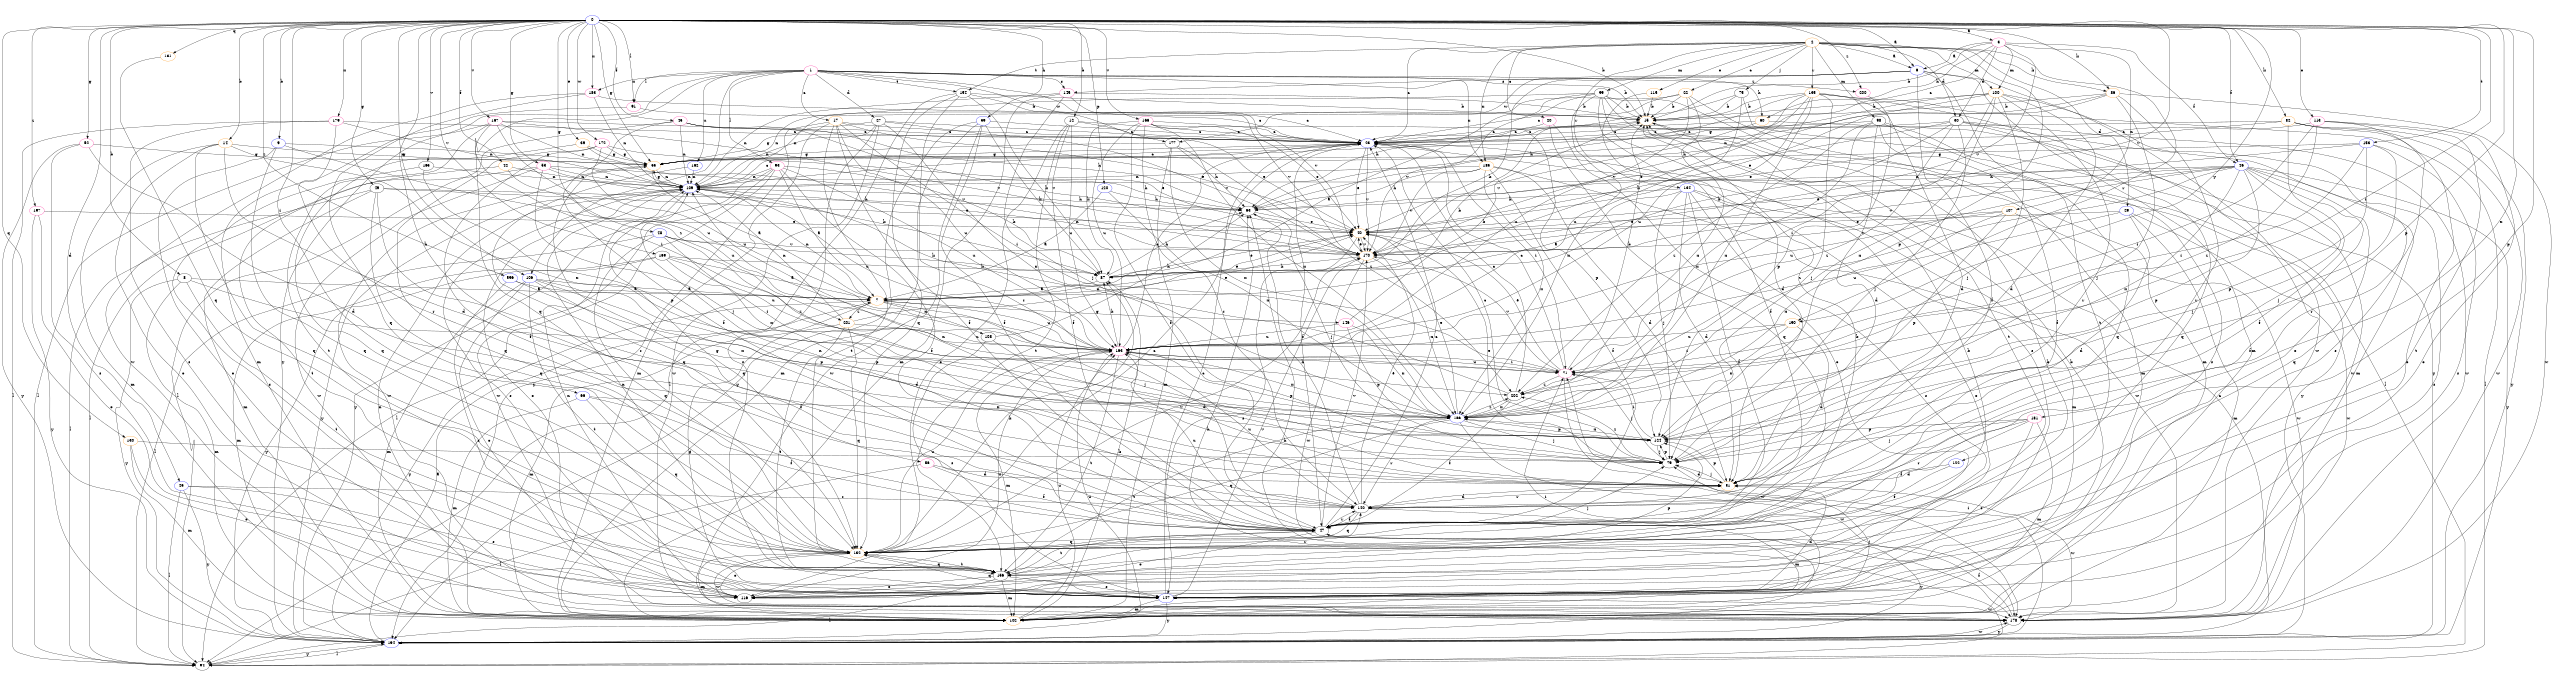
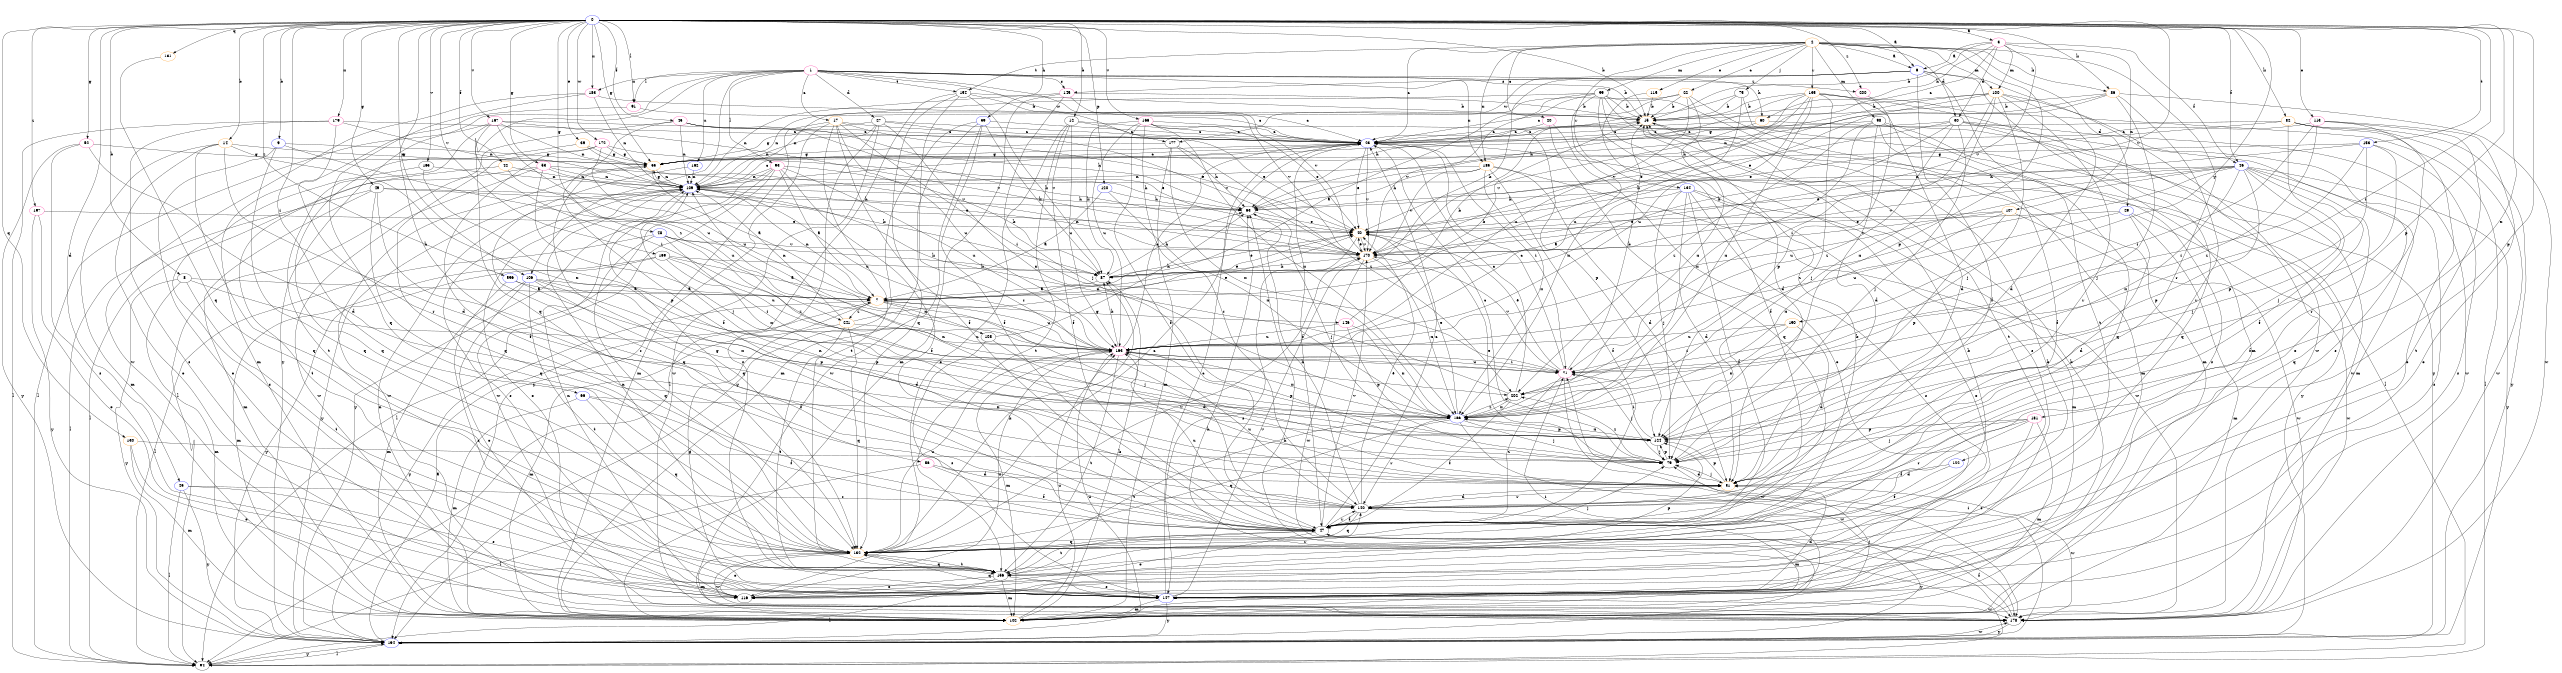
  strict digraph {
    node [color=darkorange]
    0 [color=blue]
    3 [color=deeppink]
    6 [color=blue]
    8 [color=black]
    9 [color=blue]
    12 [color=black]
    14
    15
    25 [color=blue]
    39
    42
    45 [color=deeppink]
    46 [color=blue]
    48 [color=blue]
    49 [color=black]
    52 [color=deeppink]
    53 [color=deeppink]
    55
    56 [color=deeppink]
    59 [color=blue]
    66 [color=blue]
    71 [color=deeppink]
    82
    86
    91 [color=deeppink]
    106 [color=blue]
    113 [color=deeppink]
    120 [color=blue]
    122 [color=blue]
    124 [color=black]
    130
    131
    153 [color=blue]
    165 [color=black]
    166 [color=deeppink]
    167 [color=deeppink]
    169 [color=black]
    170
    172 [color=deeppink]
    179 [color=deeppink]
    181 [color=deeppink]
    183 [color=deeppink]
    190
    n44 [color=blue label=596]
    197 [color=deeppink]
    200 [color=deeppink]
    60
    23 [color=blue]
    30 [color=black]
    100
    107
    145 [color=deeppink]
    177 [color=black]
    47 [color=black]
    87 [color=black]
    102
    156 [color=black]
    178 [color=black]
    194 [color=blue]
    7
    186 [color=blue]
    132
-   201
+   201 [label=241]
    116 [color=black]
    40
    163 [color=deeppink]
    31
    140 [color=black]
    147 [color=blue]
    94 [color=black]
    109 [color=blue]
    63 [color=black]
    79 [color=black]
    202 [color=black]
    1 [color=deeppink]
    17
    27 [color=black]
    93 [color=deeppink]
    154 [color=black]
    162 [color=blue]
    185
    2
    20 [color=deeppink]
    22
    29 [color=blue]
    75 [color=black]
    98 [color=black]
    99 [color=black]
    115
    134 [color=blue]
    135
    108 [color=black]
    146 [color=deeppink]
    0 -> 3 [label=a]
    0 -> 6 [label=a]
    0 -> 8 [label=b]
    0 -> 9 [label=b]
    0 -> 12 [label=b]
    0 -> 14 [label=b]
    0 -> 15 [label=b]
    0 -> 25 [label=d]
    0 -> 39 [label=e]
    0 -> 42 [label=f]
    0 -> 45 [label=f]
    0 -> 46 [label=f]
    0 -> 48 [label=g]
    0 -> 49 [label=g]
    0 -> 52 [label=g]
    0 -> 53 [label=g]
    0 -> 55 [label=g]
    0 -> 56 [label=h]
    0 -> 59 [label=h]
    0 -> 66 [label=i]
    0 -> 71 [label=i]
    0 -> 82 [label=k]
    0 -> 86 [label=k]
    0 -> 91 [label=l]
    0 -> 106 [label=n]
    0 -> 113 [label=o]
    0 -> 120 [label=p]
    0 -> 122 [label=p]
    0 -> 124 [label=p]
    0 -> 130 [label=q]
    0 -> 131 [label=q]
    0 -> 153 [label=t]
    0 -> 165 [label=v]
    0 -> 166 [label=v]
    0 -> 167 [label=v]
    0 -> 169 [label=v]
    0 -> 170 [label=v]
    0 -> 172 [label=w]
    0 -> 179 [label=x]
    0 -> 181 [label=x]
    0 -> 183 [label=x]
    0 -> 190 [label=y]
    0 -> n44 [label=z]
    0 -> 197 [label=z]
    0 -> 200 [label=z]
    3 -> 6 [label=a]
    3 -> 15 [label=b]
    3 -> 46 [label=f]
    3 -> 170 [label=v]
    3 -> 60 [label=h]
    3 -> 23 [label=c]
    3 -> 30 [label=d]
    3 -> 100 [label=m]
    3 -> 107 [label=n]
    6 -> 145 [label=s]
    6 -> 177 [label=w]
    6 -> 47 [label=f]
    6 -> 87 [label=k]
    6 -> 102 [label=m]
    6 -> 156 [label=t]
    6 -> 178 [label=w]
    8 -> 102 [label=m]
    8 -> 156 [label=t]
    8 -> 194 [label=y]
    8 -> 7 [label=a]
    8 -> 186 [label=x]
    9 -> 55 [label=g]
    9 -> 132 [label=q]
    9 -> 201 [label=z]
    9 -> 116 [label=o]
    12 -> 23 [label=c]
    12 -> 47 [label=f]
    12 -> 156 [label=t]
    12 -> 116 [label=o]
    12 -> 40 [label=e]
    12 -> 163 [label=u]
    14 -> 55 [label=g]
    14 -> 102 [label=m]
    14 -> 186 [label=x]
    14 -> 132 [label=q]
    14 -> 116 [label=o]
    14 -> 31 [label=d]
    15 -> 23 [label=c]
    15 -> 102 [label=m]
    25 -> 194 [label=y]
    25 -> 140 [label=r]
    25 -> 147 [label=s]
    25 -> 94 [label=l]
    39 -> 55 [label=g]
    39 -> 170 [label=v]
    39 -> 132 [label=q]
    42 -> 156 [label=t]
    42 -> 163 [label=u]
    42 -> 109 [label=n]
    45 -> 170 [label=v]
    45 -> 23 [label=c]
    45 -> 47 [label=f]
    45 -> 94 [label=l]
    45 -> 109 [label=n]
    45 -> 63 [label=h]
    46 -> 124 [label=p]
    46 -> 170 [label=v]
    46 -> 47 [label=f]
    46 -> 194 [label=y]
    46 -> 186 [label=x]
    46 -> 132 [label=q]
    46 -> 40 [label=e]
    46 -> 163 [label=u]
    46 -> 147 [label=s]
    46 -> 109 [label=n]
    46 -> 79 [label=j]
    46 -> 202 [label=z]
    48 -> 170 [label=v]
    48 -> 87 [label=k]
    48 -> 186 [label=x]
    48 -> 132 [label=q]
    48 -> 94 [label=l]
    48 -> 202 [label=z]
    49 -> 102 [label=m]
    49 -> 132 [label=q]
    49 -> 40 [label=e]
    49 -> 140 [label=r]
    49 -> 94 [label=l]
    49 -> 63 [label=h]
    52 -> 55 [label=g]
    52 -> 194 [label=y]
    52 -> 31 [label=d]
    52 -> 147 [label=s]
    53 -> 87 [label=k]
    53 -> 178 [label=w]
    53 -> 94 [label=l]
    53 -> 109 [label=n]
    53 -> 63 [label=h]
    53 -> 79 [label=j]
    55 -> 23 [label=c]
    55 -> 178 [label=w]
    55 -> 7 [label=a]
    55 -> 109 [label=n]
    56 -> 47 [label=f]
    56 -> 31 [label=d]
    56 -> 94 [label=l]
    59 -> 23 [label=c]
    59 -> 47 [label=f]
    59 -> 87 [label=k]
    59 -> 102 [label=m]
    59 -> 178 [label=w]
    59 -> 194 [label=y]
    66 -> 47 [label=f]
    66 -> 102 [label=m]
    66 -> 186 [label=x]
    66 -> 132 [label=q]
    71 -> 15 [label=b]
    71 -> 170 [label=v]
    71 -> 23 [label=c]
    71 -> 178 [label=w]
    71 -> 40 [label=e]
    71 -> 163 [label=u]
    71 -> 79 [label=j]
-   71 -> 202 [label=z]
+   71 -> 47 [label=z]
    82 -> 23 [label=c]
    82 -> 47 [label=f]
    82 -> 178 [label=w]
    82 -> 194 [label=y]
    82 -> 116 [label=o]
    82 -> 40 [label=e]
    86 -> 15 [label=b]
    86 -> 178 [label=w]
    86 -> 40 [label=e]
    86 -> 140 [label=r]
    86 -> 109 [label=n]
    86 -> 79 [label=j]
    91 -> 23 [label=c]
    91 -> 102 [label=m]
    106 -> 124 [label=p]
    106 -> 47 [label=f]
    106 -> 102 [label=m]
    106 -> 156 [label=t]
    106 -> 7 [label=a]
    106 -> 116 [label=o]
    106 -> 31 [label=d]
    113 -> 71 [label=i]
    113 -> 23 [label=c]
    113 -> 156 [label=t]
    113 -> 116 [label=o]
    113 -> 140 [label=r]
    113 -> 202 [label=z]
    120 -> 7 [label=a]
    120 -> 186 [label=x]
    120 -> 63 [label=h]
    122 -> 47 [label=f]
    122 -> 31 [label=d]
    124 -> 71 [label=i]
    124 -> 186 [label=x]
    124 -> 79 [label=j]
    130 -> 102 [label=m]
    130 -> 116 [label=o]
    130 -> 79 [label=j]
    131 -> 132 [label=q]
    153 -> 55 [label=g]
    153 -> 71 [label=i]
    153 -> 124 [label=p]
    153 -> 147 [label=s]
    153 -> 63 [label=h]
    153 -> 79 [label=j]
    165 -> 124 [label=p]
    165 -> 147 [label=s]
    165 -> 109 [label=n]
    166 -> 124 [label=p]
    166 -> 23 [label=c]
    166 -> 47 [label=f]
    166 -> 87 [label=k]
    166 -> 186 [label=x]
    166 -> 40 [label=e]
    166 -> 163 [label=u]
    166 -> 140 [label=r]
    167 -> 71 [label=i]
    167 -> 170 [label=v]
    167 -> 23 [label=c]
    167 -> 156 [label=t]
    167 -> 163 [label=u]
    167 -> 94 [label=l]
    167 -> 109 [label=n]
    169 -> 71 [label=i]
    169 -> 87 [label=k]
    169 -> 102 [label=m]
    169 -> 194 [label=y]
    169 -> 7 [label=a]
    169 -> 163 [label=u]
    170 -> 87 [label=k]
    170 -> 178 [label=w]
    170 -> 186 [label=x]
    170 -> 40 [label=e]
    170 -> 109 [label=n]
    172 -> 55 [label=g]
    172 -> 47 [label=f]
    172 -> 132 [label=q]
    172 -> 40 [label=e]
    172 -> 163 [label=u]
    179 -> 23 [label=c]
    179 -> 140 [label=r]
    179 -> 147 [label=s]
    179 -> 94 [label=l]
    179 -> 109 [label=n]
    181 -> 124 [label=p]
    181 -> 47 [label=f]
    181 -> 102 [label=m]
    181 -> 140 [label=r]
    181 -> 147 [label=s]
    181 -> 79 [label=j]
    183 -> 15 [label=b]
    183 -> 178 [label=w]
    183 -> 132 [label=q]
    183 -> 109 [label=n]
    190 -> 71 [label=i]
    190 -> 186 [label=x]
    190 -> 163 [label=u]
    190 -> 31 [label=d]
    n44 -> 124 [label=p]
    n44 -> 7 [label=a]
    n44 -> 147 [label=s]
    197 -> 194 [label=y]
    197 -> 116 [label=o]
    197 -> 40 [label=e]
    200 -> 124 [label=p]
    60 -> 170 [label=v]
    60 -> 23 [label=c]
    60 -> 178 [label=w]
    23 -> 55 [label=g]
    23 -> 71 [label=i]
    23 -> 170 [label=v]
    23 -> 47 [label=f]
    23 -> 194 [label=y]
    23 -> 40 [label=e]
    30 -> 23 [label=c]
    30 -> 87 [label=k]
    30 -> 102 [label=m]
    30 -> 178 [label=w]
    30 -> 132 [label=q]
    30 -> 40 [label=e]
    30 -> 79 [label=j]
    30 -> 202 [label=z]
    100 -> 15 [label=b]
    100 -> 55 [label=g]
    100 -> 71 [label=i]
    100 -> 186 [label=x]
    100 -> 31 [label=d]
    100 -> 140 [label=r]
    100 -> 147 [label=s]
    100 -> 63 [label=h]
    100 -> 79 [label=j]
    107 -> 124 [label=p]
    107 -> 170 [label=v]
    107 -> 178 [label=w]
    107 -> 186 [label=x]
    107 -> 40 [label=e]
    145 -> 15 [label=b]
    145 -> 23 [label=c]
    145 -> 102 [label=m]
    145 -> 109 [label=n]
    145 -> 79 [label=j]
    177 -> 55 [label=g]
    177 -> 102 [label=m]
    177 -> 186 [label=x]
    177 -> 63 [label=h]
    177 -> 202 [label=z]
    47 -> 55 [label=g]
    47 -> 170 [label=v]
    47 -> 23 [label=c]
    47 -> 156 [label=t]
    47 -> 194 [label=y]
    47 -> 132 [label=q]
    47 -> 116 [label=o]
    47 -> 163 [label=u]
    47 -> 140 [label=r]
    87 -> 7 [label=a]
    87 -> 40 [label=e]
    87 -> 63 [label=h]
    102 -> 71 [label=i]
    102 -> 87 [label=k]
    102 -> 163 [label=u]
    102 -> 109 [label=n]
    102 -> 79 [label=j]
    156 -> 15 [label=b]
    156 -> 124 [label=p]
    156 -> 102 [label=m]
    156 -> 132 [label=q]
    156 -> 116 [label=o]
    156 -> 140 [label=r]
    156 -> 147 [label=s]
    156 -> 94 [label=l]
    156 -> 109 [label=n]
    178 -> 47 [label=f]
    178 -> 194 [label=y]
    194 -> 71 [label=i]
-   194 -> 23 [label=c]
    194 -> 178 [label=w]
    194 -> 7 [label=a]
    194 -> 163 [label=u]
    194 -> 94 [label=l]
    194 -> 63 [label=h]
    7 -> 15 [label=b]
    7 -> 194 [label=y]
    7 -> 201 [label=z]
    7 -> 40 [label=e]
    7 -> 163 [label=u]
    7 -> 147 [label=s]
    7 -> 109 [label=n]
    7 -> 79 [label=j]
    7 -> 108 [label=n]
    7 -> 146 [label=g]
    186 -> 124 [label=p]
    186 -> 156 [label=t]
    186 -> 178 [label=w]
    186 -> 132 [label=q]
    186 -> 40 [label=e]
    186 -> 140 [label=r]
    186 -> 79 [label=j]
    186 -> 202 [label=z]
    132 -> 15 [label=b]
    132 -> 170 [label=v]
    132 -> 23 [label=c]
    132 -> 87 [label=k]
    132 -> 102 [label=m]
    132 -> 156 [label=t]
    132 -> 178 [label=w]
    132 -> 116 [label=o]
    132 -> 163 [label=u]
    132 -> 79 [label=j]
    201 -> 102 [label=m]
    201 -> 156 [label=t]
    201 -> 132 [label=q]
    201 -> 40 [label=e]
    201 -> 163 [label=u]
    201 -> 109 [label=n]
    116 -> 15 [label=b]
    116 -> 163 [label=u]
    116 -> 109 [label=n]
    40 -> 170 [label=v]
    40 -> 147 [label=s]
    163 -> 71 [label=i]
    163 -> 124 [label=p]
    163 -> 23 [label=c]
    163 -> 87 [label=k]
    163 -> 102 [label=m]
    163 -> 156 [label=t]
    163 -> 186 [label=x]
    31 -> 124 [label=p]
    31 -> 178 [label=w]
    31 -> 140 [label=r]
    31 -> 109 [label=n]
    31 -> 79 [label=j]
    140 -> 47 [label=f]
    140 -> 102 [label=m]
    140 -> 132 [label=q]
    140 -> 40 [label=e]
    140 -> 163 [label=u]
    140 -> 31 [label=d]
    140 -> 109 [label=n]
    140 -> 63 [label=h]
    147 -> 15 [label=b]
    147 -> 170 [label=v]
    147 -> 23 [label=c]
    147 -> 102 [label=m]
    147 -> 178 [label=w]
    147 -> 194 [label=y]
    147 -> 132 [label=q]
    147 -> 31 [label=d]
    94 -> 194 [label=y]
    94 -> 63 [label=h]
    109 -> 55 [label=g]
    109 -> 23 [label=c]
    109 -> 194 [label=y]
    109 -> 132 [label=q]
    109 -> 116 [label=o]
    109 -> 163 [label=u]
    109 -> 147 [label=s]
    109 -> 63 [label=h]
    63 -> 40 [label=e]
    63 -> 79 [label=j]
    79 -> 124 [label=p]
    79 -> 23 [label=c]
    79 -> 40 [label=e]
    79 -> 31 [label=d]
    79 -> 202 [label=z]
    202 -> 23 [label=c]
    202 -> 47 [label=f]
    202 -> 186 [label=x]
    202 -> 109 [label=n]
    1 -> 15 [label=b]
    1 -> 91 [label=l]
    1 -> 106 [label=n]
    1 -> 170 [label=v]
    1 -> 183 [label=x]
    1 -> 200 [label=z]
    1 -> 60 [label=h]
    1 -> 145 [label=s]
    1 -> 177 [label=w]
    1 -> 194 [label=y]
    1 -> 132 [label=q]
    1 -> 17 [label=c]
    1 -> 27 [label=d]
    1 -> 93 [label=l]
    1 -> 154 [label=t]
    1 -> 162 [label=u]
    1 -> 185 [label=x]
    17 -> 71 [label=i]
    17 -> 23 [label=c]
    17 -> 47 [label=f]
    17 -> 102 [label=m]
    17 -> 156 [label=t]
    17 -> 194 [label=y]
    17 -> 40 [label=e]
    17 -> 163 [label=u]
    27 -> 55 [label=g]
    27 -> 170 [label=v]
    27 -> 23 [label=c]
    27 -> 178 [label=w]
    27 -> 186 [label=x]
    27 -> 147 [label=s]
    27 -> 109 [label=n]
    93 -> 47 [label=f]
    93 -> 87 [label=k]
    93 -> 178 [label=w]
    93 -> 194 [label=y]
    93 -> 7 [label=a]
    93 -> 163 [label=u]
    93 -> 94 [label=l]
    93 -> 109 [label=n]
    154 -> 15 [label=b]
    154 -> 170 [label=v]
    154 -> 87 [label=k]
    154 -> 132 [label=q]
    154 -> 140 [label=r]
    154 -> 94 [label=l]
    162 -> 132 [label=q]
    162 -> 109 [label=n]
    185 -> 170 [label=v]
    185 -> 47 [label=f]
    185 -> 178 [label=w]
    185 -> 186 [label=x]
    185 -> 31 [label=d]
    185 -> 109 [label=n]
    185 -> 63 [label=h]
    2 -> 6 [label=a]
    2 -> 86 [label=k]
    2 -> 124 [label=p]
    2 -> 23 [label=c]
    2 -> 30 [label=d]
    2 -> 100 [label=m]
-   2 -> 190 [label=r]
+   2 -> 140 [label=r]
    2 -> 154 [label=t]
    2 -> 185 [label=x]
    2 -> 20 [label=c]
    2 -> 22 [label=c]
    2 -> 29 [label=d]
    2 -> 75 [label=j]
    2 -> 98 [label=m]
    2 -> 99 [label=m]
    2 -> 115 [label=o]
    2 -> 134 [label=r]
    2 -> 135 [label=r]
    20 -> 23 [label=c]
    20 -> 132 [label=q]
    20 -> 116 [label=o]
    22 -> 15 [label=b]
    22 -> 23 [label=c]
    22 -> 102 [label=m]
    22 -> 186 [label=x]
    22 -> 163 [label=u]
    22 -> 109 [label=n]
    29 -> 102 [label=m]
    29 -> 178 [label=w]
    29 -> 40 [label=e]
    29 -> 163 [label=u]
    29 -> 31 [label=d]
    75 -> 15 [label=b]
    75 -> 194 [label=y]
    75 -> 163 [label=u]
    75 -> 63 [label=h]
    98 -> 23 [label=c]
    98 -> 47 [label=f]
    98 -> 186 [label=x]
    98 -> 132 [label=q]
    98 -> 31 [label=d]
    98 -> 147 [label=s]
    98 -> 202 [label=z]
    99 -> 15 [label=b]
    99 -> 170 [label=v]
    99 -> 156 [label=t]
    99 -> 7 [label=a]
    99 -> 186 [label=x]
    99 -> 31 [label=d]
    99 -> 147 [label=s]
    99 -> 94 [label=l]
    99 -> 109 [label=n]
    115 -> 15 [label=b]
    115 -> 47 [label=f]
    134 -> 47 [label=f]
    134 -> 102 [label=m]
    134 -> 7 [label=a]
    134 -> 116 [label=o]
    134 -> 31 [label=d]
    134 -> 147 [label=s]
    134 -> 63 [label=h]
    134 -> 79 [label=j]
    135 -> 15 [label=b]
    135 -> 170 [label=v]
    135 -> 87 [label=k]
    135 -> 186 [label=x]
    135 -> 116 [label=o]
    135 -> 163 [label=u]
    135 -> 31 [label=d]
    135 -> 94 [label=l]
    135 -> 63 [label=h]
    135 -> 79 [label=j]
    108 -> 31 [label=d]
    108 -> 147 [label=s]
    108 -> 63 [label=h]
    146 -> 15 [label=b]
    146 -> 124 [label=p]
    146 -> 186 [label=x]
    146 -> 163 [label=u]
  }
